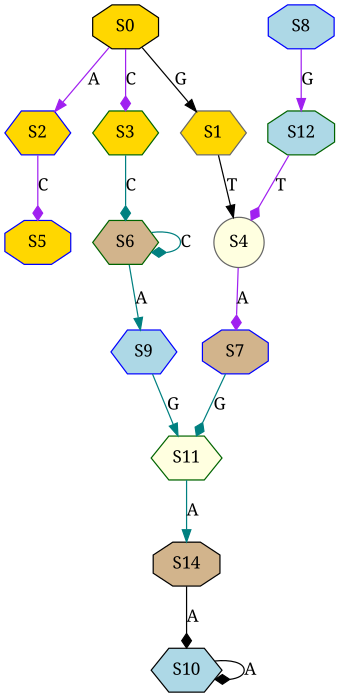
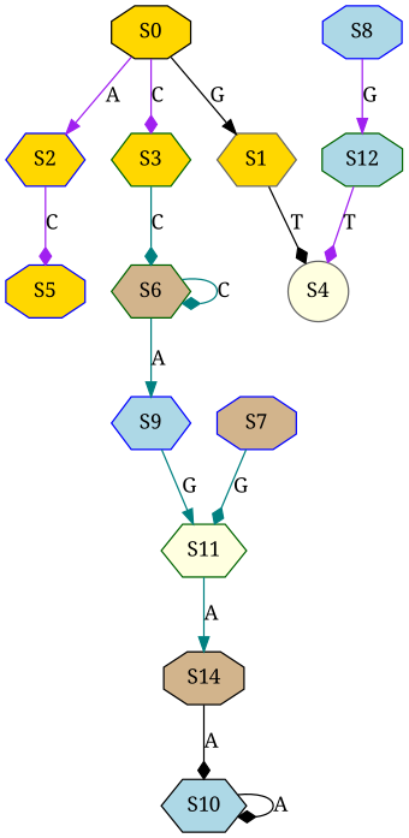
  strict digraph {
    fontname="Noto Serif"
    node [color=blue fillcolor=gold fontname="Noto Serif" shape=hexagon style=filled]
    edge [arrowhead=diamond color=purple fontname="Noto Serif"]
    S0 [color=black shape=octagon]
    S1 [color=gray40]
    S2
    S3 [color=darkgreen]
    S4 [color=gray40 fillcolor=lightyellow shape=circle]
    S5 [shape=octagon]
    S6 [color=darkgreen fillcolor=tan]
    S7 [fillcolor=tan shape=octagon]
    S9 [fillcolor=lightblue]
    S11 [color=darkgreen fillcolor=lightyellow]
    S8 [fillcolor=lightblue shape=octagon]
    S12 [color=darkgreen fillcolor=lightblue shape=octagon]
    S10 [color=black fillcolor=lightblue]
    n14 [color=black fillcolor=tan label=S14 shape=octagon]
    S0 -> S1 [arrowhead=normal color=black label=G]
    S0 -> S2 [arrowhead=normal label=A]
    S0 -> S3 [label=C]
-   S1 -> S4 [arrowhead=normal color=black label=T]
+   S1 -> S4 [color=black label=T]
    S2 -> S5 [label=C]
    S3 -> S6 [color=teal label=C]
-   S4 -> S7 [label=A]
    S6 -> S6 [color=teal label=C]
    S6 -> S9 [arrowhead=normal color=teal label=A]
    S7 -> S11 [color=teal label=G]
    S9 -> S11 [arrowhead=normal color=teal label=G]
    S11 -> n14 [arrowhead=normal color=teal label=A]
    S8 -> S12 [arrowhead=normal label=G]
    S12 -> S4 [label=T]
    S10 -> S10 [color=black label=A]
    n14 -> S10 [color=black label=A]
  }
